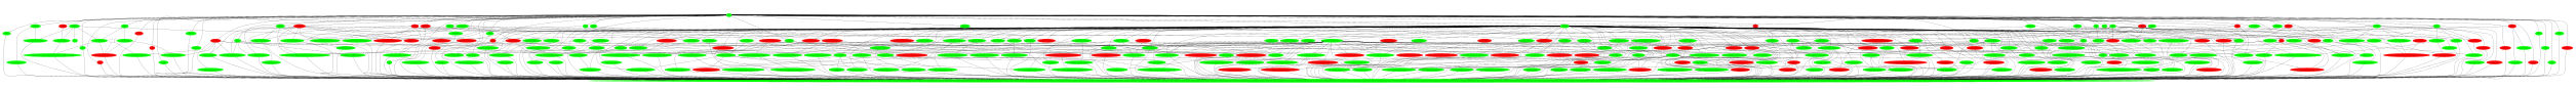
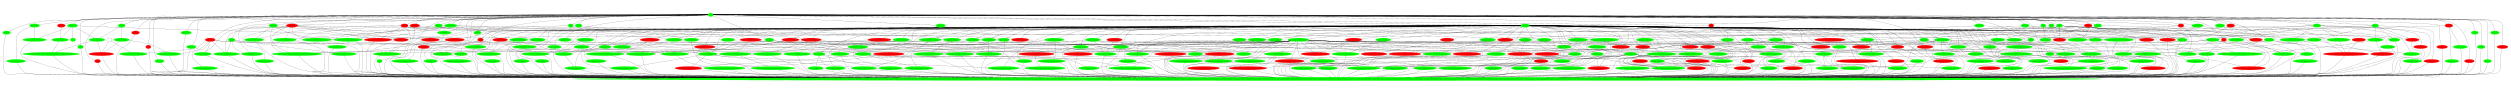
  digraph {
    fontname="IBM Plex Sans"
    node [color=green fontname="IBM Plex Sans" style=filled]
    edge [dir=none fontname="IBM Plex Sans" labeldistance=1.5 minlen=2]
    n1 [label=" "]
    n2 [label="javascript, компания, developer"]
    n3 [label="httpamp, гиктаймсhabr, работа, время, язык, часть, год, май, проект, javascript, управлениеhabr, компания, дизайнhabr, администрированиеhabr, статья, разноеhabr, разработка, человек, пользователь, речь, помощь, жизнь, система, java, игра, математика, мир, час, развитие, использование, приложение, россия, удалёнка, момент, задача, group, создание, яндекс, php, вопрос, обучение, изз, возможность, вид, скорость, проблема, основа, решение, senior, windows, маркетингhabr, developer, версия, go, covid, защита, миллион, инвестор, рубль, пандемия, инструмент, css, анализ, код, связь, университет, друг, postgresql, flutter, выпуск, обзор, слово, квизhabr, code, материал, история, продукт, взгляд, интервью, устройство, мск, аналитик, помочь, технология, опыт, разработчик, путь, офис, сообщество, знание, карантин, реализация, вебинар, баг, результат, microsoft, инсайд, конференция, тема, формат, неделя, условие, крыша, сеть, vue, marketing, middle, эксперт, итог, nginx, звук, диск, источник, agile, соцсетяхtwitter, part, to, company, инженер, постдняhabr, теория, ситуация, производство, новость, элемент, производительность, санкция, сша, store, доступ, нарушение, реальность, число, точность, подход, чтение, gsazразработкаhabr, программирование, смысл, этап, python, функция, особенность, max, исследование, популярность, смартфон, обработка, изучение, выбор, изображение, организация, пространство, релиз, группа, пост, специалист, эфир, преобразование, процесс, медуза, поиск, engine, unreal, сотрудник, sql, москва, база, робот, youtube, ия, платформа, поддержка, идея, конец, век, тип, маршрут, swift, appshabrcareer, разработкаподios, сервис, цена, закрытие, безопасность, канал, доклад, привет, левый, андрей, карьер, штука, бизнес, сторона, текстура, оптика, unity, mail, подборка"]
    " " [color="" style=""]
    n5 [color=red label="senior, компания, developer"]
    n6 [label="senior, компания"]
    n7 [label="компания, swift, россия, appshabrcareer, senior, разработкаподios"]
    n8 [label="сеть, аналитик, компания"]
    n9 [color=red label="баг, httpamp"]
    n10 [label="теория"]
    n11 [label="аналитик"]
    n12 [label="аналитик, marketing"]
    n13 [label="httpamp, разработка, group"]
    n14 [label="маркетингhabr, httpamp"]
    n15 [label="компания"]
    n16 [label="компания, россия"]
    n17 [color=red label="компания, httpamp"]
    n18 [label="мир, httpamp, гиктаймсhabr"]
    n19 [label="разработка, формат, httpamp"]
    n20 [label="работа, организация"]
    n21 [color=red label="продукт, httpamp, гиктаймсhabr"]
    n22 [label="новость, май, httpamp"]
    n23 [label="microsoft, httpamp"]
    n24 [label="итог"]
    n25 [color=red label=agile]
    n26 [label=senior]
    n27 [label="senior, developer"]
    n28 [label="javascript, senior, developer"]
    n29 [color=red label="россия"]
    n30 [label="конференция, httpamp, гиктаймсhabr"]
    n31 [label="nginx, httpamp"]
    n32 [label="covid, пандемия, httpamp"]
    n33 [color=red label="httpamp, интервью"]
    n34 [color=red label="май, httpamp, интервью"]
    n35 [label="помощь, код, httpamp"]
    n36 [label="май, соцсетяхtwitter, part, to, httpamp"]
    n37 [label="май, httpamp, гиктаймсhabr"]
    n38 [color=red label="продукт, httpamp"]
    n39 [label="мир, httpamp, человек"]
    n40 [label="час, университет, httpamp"]
    n41 [label="организация, время"]
    n42 [color=red label="httpamp, код, гиктаймсhabr"]
    n43 [label="опыт, httpamp, управлениеhabr, гиктаймсhabr"]
    n44 [color=red label="май, обзор, httpamp"]
    n45 [label="май, мир, httpamp"]
    n46 [label="слово, httpamp"]
    n47 [color=red label="администрированиеhabr, организация, httpamp"]
    n48 [label="май, мск, httpamp"]
    n49 [label="код, httpamp"]
    n50 [label="май, httpamp"]
    n51 [color=red label="май, php, httpamp"]
    n52 [label="май, год, httpamp"]
    n53 [label="май, выпуск, httpamp"]
    n54 [label="работа, май, httpamp"]
    n55 [label="неделя, httpamp"]
    n56 [label="условие, год, крыша, httpamp"]
    n57 [label="javascript, middle, developer"]
    n58 [label="javascript, разработка, group"]
    n59 [label="нарушение, httpamp"]
    n60 [label="мир, httpamp"]
    n61 [color=red label="работа, мир, httpamp"]
    n62 [label="час, санкция, сша, изз, store, httpamp"]
    n63 [label="язык, javascript"]
    n64 [label="год, httpamp, сообщество"]
    n65 [label="час, httpamp, ия"]
    n66 [label="обучение, httpamp"]
    n67 [color=red label="москва"]
    n68 [color=red label="httpamp, управлениеhabr, гиктаймсhabr"]
    n69 [color=red label=php]
    n70 [label="php, httpamp"]
    n71 [label="связь, httpamp"]
    n72 [label="создание, httpamp"]
    n73 [label="создание, httpamp, гиктаймсhabr"]
    n74 [color=red label="эфир, httpamp"]
    n75 [color=red label="инструмент, httpamp"]
    n76 [label="инструмент, управлениеhabr, путь, httpamp"]
    n77 [label="httpamp, изз"]
    n78 [label="mail, разработка, group"]
    n79 [label="обзор, httpamp"]
    n80 [label="работа, обзор, httpamp"]
    n81 [label="httpamp, смартфон"]
    n82 [label="часть, развитие, проект"]
    n83 [label="час, httpamp"]
    n84 [label="система, час, httpamp"]
-   n85 [label="час, пользователь, httpamp"]
    n86 [color=red label=sql]
    n87 [color=red label="привет, httpamp"]
    n88 [label="технология, httpamp"]
    n89 [label=company]
    n90 [label="год, httpamp"]
    n91 [label="год, httpamp, гиктаймсhabr"]
    n92 [label="работа, год, httpamp"]
    n93 [label="год, httpamp, гиктаймсhabr, развитие"]
    n94 [label="разработка, проект, специалист"]
    n95 [color=red label="часть, httpamp, проект, гиктаймсhabr"]
    n96 [color=red label="робот, httpamp"]
    n97 [color=red label=javascript]
    n98 [label="javascript, httpamp"]
    n99 [label="помощь, javascript"]
    n100 [label="javascript, httpamp, css"]
    n101 [color=red label="разработка, httpamp"]
    n102 [label="решение, разработка, httpamp"]
    n103 [label="использование, решение, разработка, httpamp"]
    n104 [label="развитие, httpamp"]
    n105 [label="httpamp, гиктаймсhabr, развитие"]
    n106 [label="этап, httpamp, гиктаймсhabr, развитие"]
    n107 [label="речь, windows, httpamp, время"]
    n108 [label="часть, игра"]
    n109 [label="результат"]
    n110 [label="развитие"]
    n111 [label="httpamp, производство"]
    n112 [label="доступ, httpamp"]
    n113 [label="помощь, httpamp"]
    n114 [label="помощь, httpamp, гиктаймсhabr"]
    n115 [label="язык, httpamp, речь"]
    n116 [label="функция, httpamp"]
    n117 [label="работа, проблема, httpamp"]
    n118 [color=red label="управлениеhabr, httpamp"]
    n119 [label="проект, httpamp"]
    n120 [label="windows, httpamp"]
    n121 [color=red label="администрированиеhabr, httpamp"]
    n122 [color=red label="postgresql, httpamp"]
    n123 [label="друг, httpamp, время"]
    n124 [label="база, httpamp"]
    n125 [label="httpamp, человек"]
    n126 [label="httpamp, гиктаймсhabr, человек"]
    n127 [label="работа, httpamp, человек"]
    n128 [color=red label="разноеhabr, httpamp, человек"]
    n129 [label="пандемия, httpamp"]
    n130 [label="диск, httpamp, яндекс"]
    n131 [label="covid, httpamp"]
    n132 [color=red label="платформа, httpamp"]
    n133 [color=red label="создание"]
    n134 [label="создание, помощь, приложение"]
    n135 [label="создание, часть, проект, время"]
    n136 [label=group]
    n137 [label="group, вебинар"]
    n138 [color=red label="часть, карантин, httpamp"]
    n139 [color=red label="изз"]
    n140 [label="удалёнка, изз"]
    n141 [label="сервис, офис, изз"]
    n142 [label="помощь, тема, время"]
    n143 [color=red label="процесс, httpamp"]
    n144 [color=red label="подборка, часть"]
    n145 [color=red label="вид, httpamp"]
    n146 [color=red label="разработка"]
    n147 [label="разработка, андрей"]
    n148 [label="приложение, разработка"]
    n149 [color=red label="go, разработка"]
    n150 [label="вопрос, разработка, проект, пост"]
    n151 [color=red label="язык, идея, разработка, время"]
    n152 [label="часть, проект, карьер, разработчик, помощь, разработка"]
    n153 [color=red label="особенность, httpamp"]
    n154 [color=red label="подход, httpamp"]
    n155 [color=red label="возможность, httpamp"]
    n156 [label="дизайнhabr, пользователь, возможность, httpamp"]
    n157 [label="маршрут"]
    n158 [color=red label="время"]
    n159 [color=red label="httpamp, время"]
    n160 [label="работа, время"]
    n161 [label="appshabrcareer, httpamp, время"]
    n162 [label="httpamp, гиктаймсhabr, время"]
    n163 [label="проблема, httpamp, время"]
    n164 [label="приложение, flutter, httpamp"]
    n165 [label="университет, httpamp"]
    n166 [label="реализация, httpamp"]
    n167 [color=red label="статья, httpamp, гиктаймсhabr, речь"]
    n168 [label="помощь"]
    n169 [label="flutter, httpamp"]
    n170 [label="выпуск"]
    n171 [color=red label="работа, выпуск"]
    n172 [label="история, httpamp"]
    n173 [label="httpamp, речь"]
    n174 [label="httpamp, сообщество"]
    n175 [color=red label="сообщество, httpamp, гиктаймсhabr"]
    n176 [label=vue]
    n177 [label="технология"]
    n178 [label="закрытие, идея, технология"]
    n179 [label="httpamp, яндекс"]
    n180 [color=red label="группа, httpamp, яндекс"]
    n181 [label="яндекс, пользователь, инженер, цена"]
    n182 [label="часть, проект"]
    n183 [label=go]
    n184 [label="go, httpamp"]
    n185 [label="вопрос, httpamp"]
    n186 [label="httpamp, реальность"]
    n187 [color=red label="приложение, httpamp"]
    n188 [label="приложение, скорость, httpamp"]
    n189 [label="httpamp, max"]
    n190 [label="исследование"]
    n191 [label="изображение, миллион, httpamp"]
    n192 [color=red label="число, httpamp"]
    n193 [label="проблема, httpamp"]
    n194 [color=red label="поддержка"]
    n195 [label="gsazразработкаhabr, httpamp"]
    n196 [label="популярность"]
    n197 [label="httpamp, гиктаймсhabr, инсайд"]
    n198 [label="httpamp, производительность"]
    n199 [label="левый"]
    n200 [label="язык, год"]
    n201 [label="engine, unreal, httpamp"]
    n202 [label="доклад, httpamp"]
    n203 [color=red label="друг"]
    n204 [label="друг, человек"]
    n205 [label="год"]
    n206 [label="работа, год"]
    n207 [label="материал, httpamp"]
    n208 [label="разноеhabr, материал, httpamp"]
    n209 [label="unity, игра, вебинар"]
    n210 [label="часть, карантин"]
    n211 [label="работа, приложение, часть, медуза, поиск, карантин"]
    n212 [label="разноеhabr, httpamp"]
    n213 [label="разноеhabr, статья, httpamp"]
    n214 [label="разноеhabr, httpamp, гиктаймсhabr"]
    n215 [label=java]
    n216 [label="java, httpamp"]
    n217 [color=red label="работа, язык, httpamp, java"]
    n218 [label="слово"]
    n219 [label="человек"]
    n220 [label="удалёнка, человек"]
    n221 [label="удалёнка, момент, человек"]
    n222 [label="удалёнка, офис, человек"]
    n223 [label="преобразование, httpamp"]
    n224 [label="приложение"]
    n225 [label="анализ, httpamp"]
    n226 [label="вопрос"]
    n227 [label=httpamp]
    n228 [label="удалёнка, httpamp"]
    n229 [label="httpamp, css"]
    n230 [label="звук, httpamp"]
    n231 [label="часть, httpamp"]
    n232 [color=red label="задача, httpamp"]
    n233 [label="идея, httpamp"]
    n234 [label="момент, httpamp"]
    n235 [label="httpamp, версия"]
    n236 [color=red label="взгляд, httpamp"]
    n237 [label="работа, httpamp"]
    n238 [label="защита, httpamp"]
    n239 [label="дизайнhabr, httpamp"]
    n240 [label="httpamp, оптика"]
    n241 [label="httpamp, гиктаймсhabr"]
    n242 [color=red label="скорость, httpamp"]
    n243 [label="использование, httpamp"]
    n244 [label="статья, httpamp"]
    n245 [label="опыт, httpamp"]
    n246 [label="httpamp, игра"]
    n247 [label="элемент, httpamp"]
    n248 [color=red label="решение, httpamp"]
    n249 [label="путь, httpamp"]
    n250 [label="жизнь, httpamp"]
    n251 [color=red label="пользователь, httpamp"]
    n252 [label="язык, httpamp"]
    n253 [color=red label="code, httpamp"]
    n254 [color=red label="релиз, httpamp"]
    n255 [label="выбор, httpamp"]
    n256 [label="система, httpamp"]
    n257 [color=red label="сторона, httpamp"]
    n258 [color=red label="знание, httpamp"]
    n259 [label="устройство, httpamp"]
    n260 [label="httpamp, помочь"]
    n261 [label="основа, httpamp"]
    n262 [color=red label="теория, ситуация, httpamp"]
    n263 [label="часть, httpamp, гиктаймсhabr"]
    n264 [color=red label="пользователь, httpamp, задача"]
    n265 [label="статья, взгляд, httpamp"]
    n266 [label="работа, язык, httpamp"]
    n267 [label="дизайнhabr, текстура, httpamp"]
    n268 [label="дизайнhabr, пользователь, httpamp"]
    n269 [color=red label="дизайнhabr, httpamp, гиктаймсhabr"]
    n270 [label="обработка, httpamp, гиктаймсhabr"]
    n271 [label="статья, httpamp, гиктаймсhabr"]
    n272 [label="httpamp, игра, гиктаймсhabr"]
    n273 [color=red label="точность, httpamp, гиктаймсhabr"]
    n274 [color=red label="скорость, httpamp, гиктаймсhabr"]
    n275 [label="математика, httpamp, гиктаймсhabr"]
    n276 [label="httpamp, помочь, гиктаймсhabr"]
    n277 [label="жизнь, httpamp, гиктаймсhabr"]
    n278 [color=red label="code, httpamp, гиктаймсhabr"]
    n279 [color=red label="система, httpamp, гиктаймсhabr"]
    n280 [label="тип, httpamp, гиктаймсhabr"]
    n281 [label="использование, httpamp, решение, гиктаймсhabr"]
    n282 [color=red label="использование, решение, httpamp"]
    n283 [label="опыт, путь, httpamp"]
    n284 [label="система, пользователь, httpamp"]
    n285 [color=red label="статья, httpamp, устройство, гиктаймсhabr"]
    n286 [label="часть, httpamp, основа, гиктаймсhabr, математика"]
    ""
    n288 [label="проект"]
    n289 [color=red label="сотрудник"]
    n290 [label="часть"]
    n291 [color=red label="задача"]
    n292 [label="момент"]
    n293 [color=red label="работа"]
    n294 [color=red label="источник"]
    n295 [label="вебинар"]
    n296 [label="офис"]
    n297 [color=red label="игра"]
    n298 [label="скорость"]
    n299 [label="язык"]
    n300 [label="удалёнка"]
    n301 [label="штука"]
    n302 [label="чтение"]
    n303 [label="миллион"]
    n304 [color=red label="знание"]
    n305 [label="разработчик"]
    n306 [label=python]
    n307 [label="основа"]
    n308 [label=youtube]
    n309 [color=red label="конец, век"]
    n310 [color=red label="канал, проект"]
    n311 [label="удалёнка, проект"]
    n312 [color=red label="рубль, проект"]
    n313 [label="постдняhabr, проект"]
    n314 [label="работа, проект, инвестор"]
    n315 [color=red label="часть, знание"]
    n316 [label="смысл, задача"]
    n317 [label="бизнес, задача"]
    n318 [label="момент, безопасность"]
    n319 [color=red label="работа, язык"]
    n320 [label="язык, производительность"]
    n321 [label="язык, изучение"]
    n322 [color=red label="язык, основа"]
    n323 [color=red label="работа, миллион, рубль, инженер, проект, инвестор"]
    n324 [color=red label="разработчик, работа, язык"]
    n2 -> n3
    " " -> n2
    " " -> n5
    n5 -> n3
    n6 -> n5
    n6 -> n7
    n7 -> n3
    n8 -> n3
    n9 -> n3
    n10 -> n3
    n11 -> n8
    n11 -> n12
    n12 -> n3
    n13 -> n3
    n14 -> n3
    n15 -> n1
    n15 -> n6
    n15 -> n8
    n15 -> n16
    n15 -> n17
    n16 -> n7
    n17 -> n3
    n18 -> n3
    n19 -> n3
    n20 -> n3
    n21 -> n3
    n22 -> n3
    n23 -> n3
    n24 -> n3
    n25 -> n3
    n26 -> n6
    n26 -> n27
    n27 -> n5
    n27 -> n28
    n28 -> n3
    n29 -> n16
    n30 -> n3
    n31 -> n3
    n32 -> n3
    n33 -> n34
    n34 -> n3
    n35 -> n3
    n36 -> n3
    n37 -> n3
    n38 -> n21
    n39 -> n3
    n40 -> n3
    n41 -> n3
    n42 -> n3
    n43 -> n3
    n44 -> n3
    n45 -> n3
    n46 -> n3
    n47 -> n3
    n48 -> n3
    n49 -> n42
    n50 -> n22
    n50 -> n34
    n50 -> n36
    n50 -> n37
    n50 -> n44
    n50 -> n45
    n50 -> n48
    n50 -> n51
    n50 -> n52
    n50 -> n53
    n50 -> n54
    n51 -> n3
    n52 -> n3
    n53 -> n3
    n54 -> n3
    n55 -> n3
    n56 -> n3
    n57 -> n3
    n58 -> n3
    n59 -> n3
    n60 -> n18
    n60 -> n39
    n60 -> n45
    n60 -> n61
    n61 -> n3
    n62 -> n3
    n63 -> n3
    n64 -> n3
    n65 -> n3
    n66 -> n3
    n67 -> n3
    n68 -> n43
    n69 -> n70
    n70 -> n51
    n71 -> n3
    n72 -> n73
    n73 -> n3
    n74 -> n3
    n75 -> n76
    n76 -> n3
    n77 -> n62
    n78 -> n3
    n79 -> n44
    n79 -> n80
    n80 -> n3
    n81 -> n3
    n82 -> n3
    n83 -> n40
    n83 -> n62
    n83 -> n65
    n83 -> n84
-   n83 -> n85
    n84 -> n3
-   n85 -> n3
    n86 -> n3
    n87 -> n3
    n88 -> n3
    n89 -> n3
    n90 -> n52
    n90 -> n56
    n90 -> n64
    n90 -> n91
    n90 -> n92
    n91 -> n93
    n92 -> n3
    n93 -> n3
    n94 -> n3
    n95 -> n3
    n96 -> n3
    n97 -> n2
    n97 -> n28
    n97 -> n57
    n97 -> n58
    n97 -> n63
    n97 -> n98
    n97 -> n99
    n98 -> n100
    n99 -> n3
    n100 -> n3
    n101 -> n13
    n101 -> n19
    n101 -> n102
    n102 -> n103
    n103 -> n3
    n104 -> n105
    n105 -> n93
    n105 -> n106
    n106 -> n3
    n107 -> n3
    n108 -> n3
    n109 -> n3
    n110 -> n82
    n110 -> n104
    n111 -> n3
    n112 -> n3
    n113 -> n35
    n113 -> n114
    n114 -> n3
    n115 -> n3
    n116 -> n3
    n117 -> n3
    n118 -> n68
    n118 -> n76
    n119 -> n95
    n120 -> n107
    n121 -> n47
    n122 -> n3
    n123 -> n3
    n124 -> n3
    n125 -> n39
    n125 -> n126
    n125 -> n127
    n125 -> n128
    n126 -> n3
    n127 -> n3
    n128 -> n3
    n129 -> n32
    n130 -> n3
    n131 -> n32
    n132 -> n3
    n133 -> n72
    n133 -> n134
    n133 -> n135
    n134 -> n3
    n135 -> n3
    n136 -> n13
    n136 -> n58
    n136 -> n78
    n136 -> n137
    n137 -> n3
    n138 -> n3
    n139 -> n77
    n139 -> n140
    n139 -> n141
    n140 -> n3
    n141 -> n3
    n142 -> n3
    n143 -> n3
    n144 -> n3
    n145 -> n3
    n146 -> n58
    n146 -> n78
    n146 -> n94
    n146 -> n101
    n146 -> n147
    n146 -> n148
    n146 -> n149
    n146 -> n150
    n146 -> n151
    n146 -> n152
    n147 -> n3
    n148 -> n3
    n149 -> n3
    n150 -> n3
    n151 -> n3
    n152 -> n3
    n153 -> n3
    n154 -> n3
    n155 -> n156
    n156 -> n3
    n157 -> n3
    n158 -> n41
    n158 -> n135
    n158 -> n142
    n158 -> n151
    n158 -> n159
    n158 -> n160
    n159 -> n107
    n159 -> n123
    n159 -> n161
    n159 -> n162
    n159 -> n163
    n160 -> n3
    n161 -> n3
    n162 -> n3
    n163 -> n3
    n164 -> n3
    n165 -> n40
    n166 -> n3
    n167 -> n3
    n168 -> n99
    n168 -> n113
    n168 -> n134
    n168 -> n142
    n168 -> n152
    n169 -> n164
    n170 -> n53
    n170 -> n171
    n171 -> n3
    n172 -> n3
    n173 -> n107
    n173 -> n115
    n174 -> n64
    n174 -> n175
    n175 -> n3
    n176 -> n3
    n177 -> n88
    n177 -> n178
    n178 -> n3
    n179 -> n130
    n179 -> n180
    n179 -> n181
    n180 -> n3
    n181 -> n3
    n182 -> n82
    n182 -> n95
    n182 -> n135
    n182 -> n152
    n183 -> n149
    n183 -> n184
    n184 -> n3
    n185 -> n3
    n186 -> n3
    n187 -> n164
    n187 -> n188
    n188 -> n3
    n189 -> n3
    n190 -> n3
    n191 -> n3
    n192 -> n3
    n193 -> n163
    n194 -> n3
    n195 -> n3
    n196 -> n3
    n197 -> n3
    n198 -> n3
    n199 -> n3
    n200 -> n3
    n201 -> n3
    n202 -> n3
    n203 -> n123
    n203 -> n204
    n204 -> n3
    n205 -> n90
    n205 -> n200
    n205 -> n206
    n206 -> n92
    n207 -> n208
    n208 -> n3
    n209 -> n3
    n210 -> n138
    n210 -> n211
    n211 -> n3
    n212 -> n128
    n212 -> n208
    n212 -> n213
    n212 -> n214
    n213 -> n3
    n214 -> n3
    n215 -> n216
    n216 -> n217
    n217 -> n3
    n218 -> n46
    n219 -> n125
    n219 -> n204
    n219 -> n220
    n220 -> n221
    n220 -> n222
    n221 -> n3
    n222 -> n3
    n223 -> n3
    n224 -> n134
    n224 -> n148
    n224 -> n187
    n224 -> n211
    n225 -> n3
    n226 -> n150
    n226 -> n185
    n227 -> n9
    n227 -> n14
    n227 -> n17
    n227 -> n23
    n227 -> n31
    n227 -> n33
    n227 -> n38
    n227 -> n46
    n227 -> n50
    n227 -> n55
    n227 -> n60
    n227 -> n66
    n227 -> n70
    n227 -> n71
    n227 -> n72
    n227 -> n74
    n227 -> n75
    n227 -> n77
    n227 -> n79
    n227 -> n81
    n227 -> n83
    n227 -> n87
    n227 -> n88
    n227 -> n90
    n227 -> n96
    n227 -> n98
    n227 -> n101
    n227 -> n104
    n227 -> n111
    n227 -> n112
    n227 -> n113
    n227 -> n116
    n227 -> n118
    n227 -> n119
    n227 -> n120
    n227 -> n121
    n227 -> n122
    n227 -> n124
    n227 -> n125
    n227 -> n129
    n227 -> n131
    n227 -> n132
    n227 -> n143
    n227 -> n145
    n227 -> n153
    n227 -> n154
    n227 -> n155
    n227 -> n159
    n227 -> n165
    n227 -> n166
    n227 -> n169
    n227 -> n172
    n227 -> n173
    n227 -> n174
    n227 -> n179
    n227 -> n184
    n227 -> n185
    n227 -> n186
    n227 -> n187
    n227 -> n189
    n227 -> n191
    n227 -> n192
    n227 -> n193
    n227 -> n195
    n227 -> n198
    n227 -> n201
    n227 -> n202
    n227 -> n207
    n227 -> n212
    n227 -> n216
    n227 -> n223
    n227 -> n225
    n227 -> n228
    n227 -> n229
    n227 -> n230
    n227 -> n231
    n227 -> n232
    n227 -> n233
    n227 -> n234
    n227 -> n235
    n227 -> n236
    n227 -> n237
    n227 -> n238
    n227 -> n239
    n227 -> n240
    n227 -> n241
    n227 -> n242
    n227 -> n243
    n227 -> n244
    n227 -> n245
    n227 -> n246
    n227 -> n247
    n227 -> n248
    n227 -> n249
    n227 -> n250
    n227 -> n251
    n227 -> n252
    n227 -> n253
    n227 -> n254
    n227 -> n255
    n227 -> n256
    n227 -> n257
    n227 -> n258
    n227 -> n259
    n227 -> n260
    n227 -> n261
    n227 -> n262
    n228 -> n3
    n229 -> n100
    n230 -> n3
    n231 -> n138
    n231 -> n263
    n232 -> n264
    n233 -> n3
    n234 -> n3
    n235 -> n3
    n236 -> n265
    n237 -> n54
    n237 -> n61
    n237 -> n80
    n237 -> n92
    n237 -> n117
    n237 -> n127
    n237 -> n266
    n238 -> n3
    n239 -> n267
    n239 -> n268
    n239 -> n269
    n240 -> n3
    n241 -> n18
    n241 -> n21
    n241 -> n30
    n241 -> n37
    n241 -> n42
    n241 -> n68
    n241 -> n73
    n241 -> n91
    n241 -> n105
    n241 -> n114
    n241 -> n126
    n241 -> n162
    n241 -> n175
    n241 -> n197
    n241 -> n214
    n241 -> n263
    n241 -> n269
    n241 -> n270
    n241 -> n271
    n241 -> n272
    n241 -> n273
    n241 -> n274
    n241 -> n275
    n241 -> n276
    n241 -> n277
    n241 -> n278
    n241 -> n279
    n241 -> n280
    n241 -> n281
    n242 -> n188
    n242 -> n274
    n243 -> n282
    n244 -> n213
    n244 -> n265
    n244 -> n271
    n245 -> n43
    n245 -> n283
    n246 -> n272
    n247 -> n3
    n248 -> n102
    n248 -> n282
    n249 -> n76
    n249 -> n283
    n250 -> n277
-   n251 -> n85
    n251 -> n181
    n251 -> n264
    n251 -> n268
    n251 -> n284
    n252 -> n115
    n252 -> n266
    n253 -> n278
    n254 -> n3
    n255 -> n3
    n256 -> n84
    n256 -> n279
    n256 -> n284
    n257 -> n3
    n258 -> n3
    n259 -> n59
    n259 -> n285
    n260 -> n276
    n261 -> n286
    n262 -> n3
    n263 -> n95
    n263 -> n286
    n264 -> n3
    n265 -> n3
    n266 -> n217
    n267 -> n3
    n268 -> n156
    n269 -> n3
    n270 -> n3
    n271 -> n167
    n271 -> n285
    n272 -> n3
    n273 -> n3
    n274 -> n3
    n275 -> n286
    n276 -> n3
    n277 -> n3
    n278 -> n3
    n279 -> n3
    n280 -> n3
    n281 -> n3
    n282 -> n103
    n282 -> n281
    n283 -> n3
    n284 -> n3
    n285 -> n3
    n286 -> n3
    "" -> n10
    "" -> n11
    "" -> n15
    "" -> n24
    "" -> n25
    "" -> n26
    "" -> n29
    "" -> n67
    "" -> n69
    "" -> n86
    "" -> n89
    "" -> n97
    "" -> n109
    "" -> n110
    "" -> n133
    "" -> n136
    "" -> n139
    "" -> n146
    "" -> n157
    "" -> n158
    "" -> n168
    "" -> n170
    "" -> n176
    "" -> n177
    "" -> n183
    "" -> n190
    "" -> n194
    "" -> n196
    "" -> n199
    "" -> n203
    "" -> n205
    "" -> n215
    "" -> n218
    "" -> n219
    "" -> n224
    "" -> n226
    "" -> n227
    "" -> n288
    "" -> n289
    "" -> n290
    "" -> n291
    "" -> n292
    "" -> n293
    "" -> n294
    "" -> n295
    "" -> n296
    "" -> n297
    "" -> n298
    "" -> n299
    "" -> n300
    "" -> n301
    "" -> n302
    "" -> n303
    "" -> n304
    "" -> n305
    "" -> n306
    "" -> n307
    "" -> n308
    "" -> n309
    n288 -> n94
    n288 -> n119
    n288 -> n178
    n288 -> n182
    n288 -> n310
    n288 -> n311
    n288 -> n312
    n288 -> n313
    n288 -> n314
    n289 -> n3
    n290 -> n108
    n290 -> n144
    n290 -> n182
    n290 -> n210
    n290 -> n231
    n290 -> n315
    n291 -> n232
    n291 -> n316
    n291 -> n317
    n292 -> n221
    n292 -> n234
    n292 -> n318
    n293 -> n20
    n293 -> n160
    n293 -> n171
    n293 -> n206
    n293 -> n211
    n293 -> n237
    n293 -> n314
    n293 -> n319
    n294 -> n3
    n295 -> n137
    n295 -> n209
    n296 -> n141
    n296 -> n222
    n297 -> n108
    n297 -> n209
    n297 -> n246
    n298 -> n242
    n299 -> n63
    n299 -> n151
    n299 -> n200
    n299 -> n252
    n299 -> n319
    n299 -> n320
    n299 -> n321
    n299 -> n322
    n300 -> n140
    n300 -> n220
    n300 -> n228
    n300 -> n311
    n301 -> n3
    n302 -> n3
    n303 -> n191
    n303 -> n323
    n304 -> n258
    n304 -> n315
    n305 -> n152
    n305 -> n324
    n306 -> n3
    n307 -> n261
    n307 -> n322
    n308 -> n3
    n309 -> n3
    n310 -> n3
    n311 -> n3
    n312 -> n323
    n313 -> n3
    n314 -> n323
    n315 -> n3
    n316 -> n3
    n317 -> n3
    n318 -> n3
    n319 -> n266
    n319 -> n324
    n320 -> n3
    n321 -> n3
    n322 -> n3
    n323 -> n3
    n324 -> n3
  }
